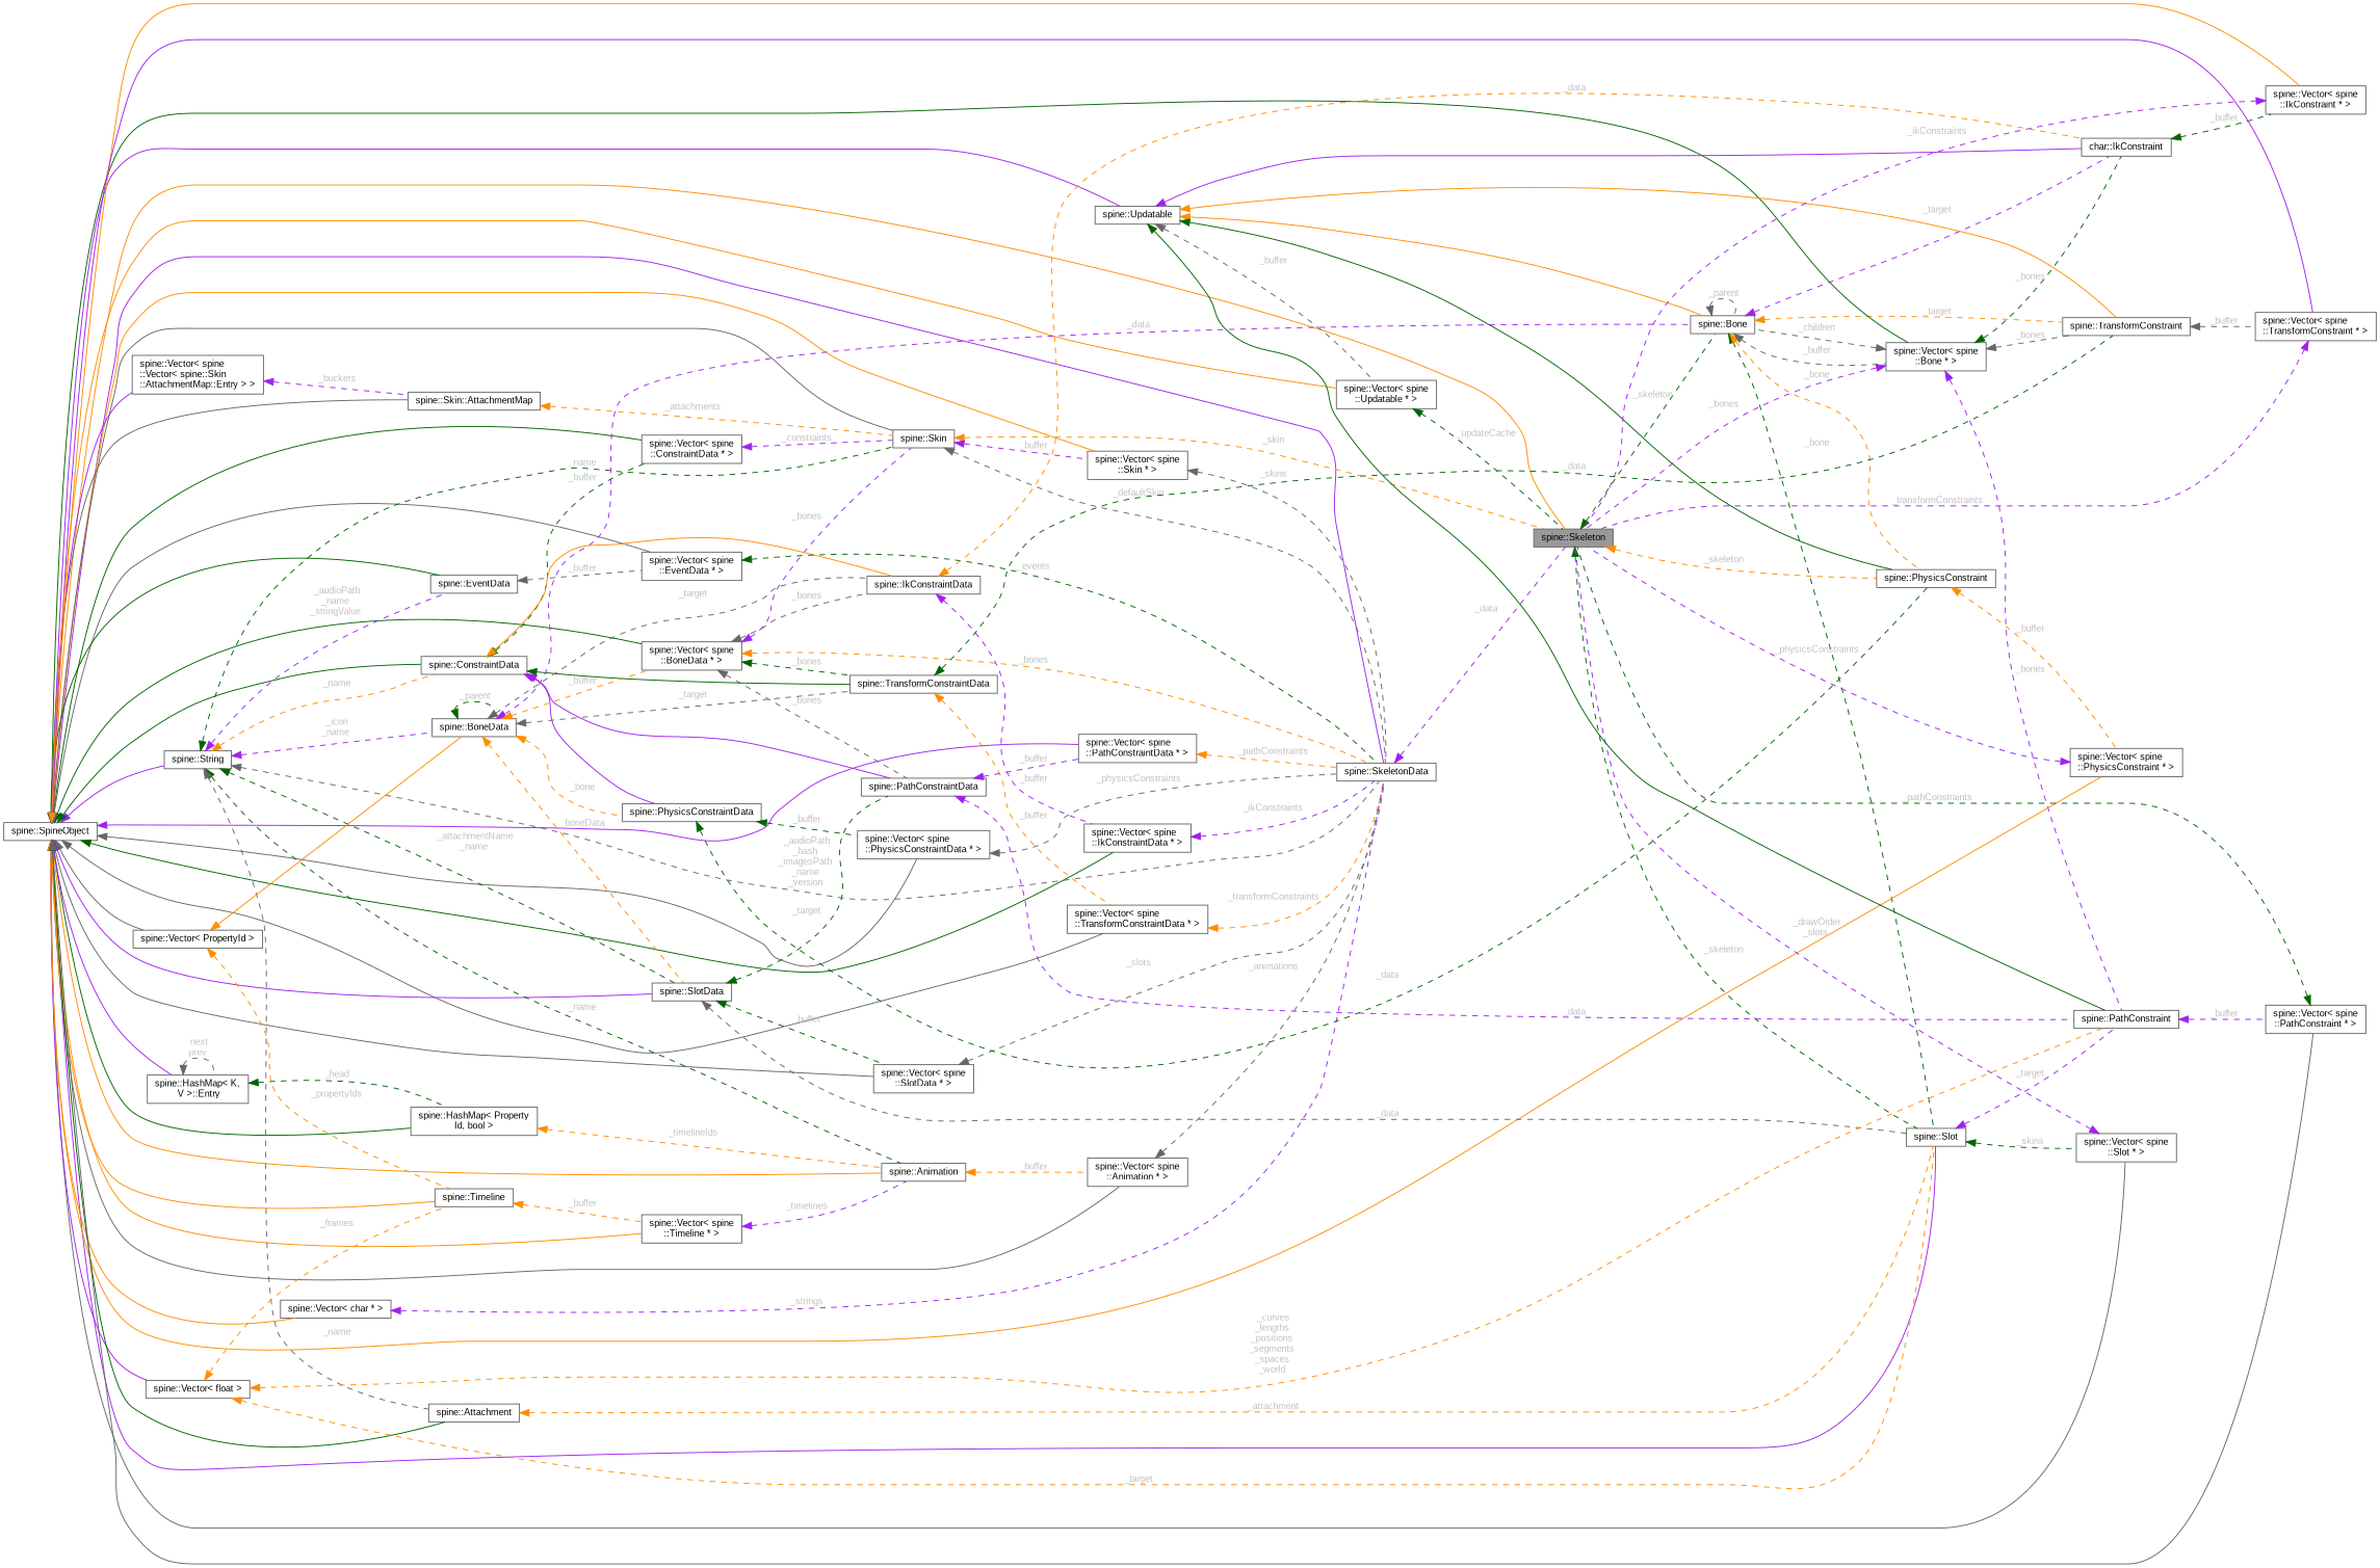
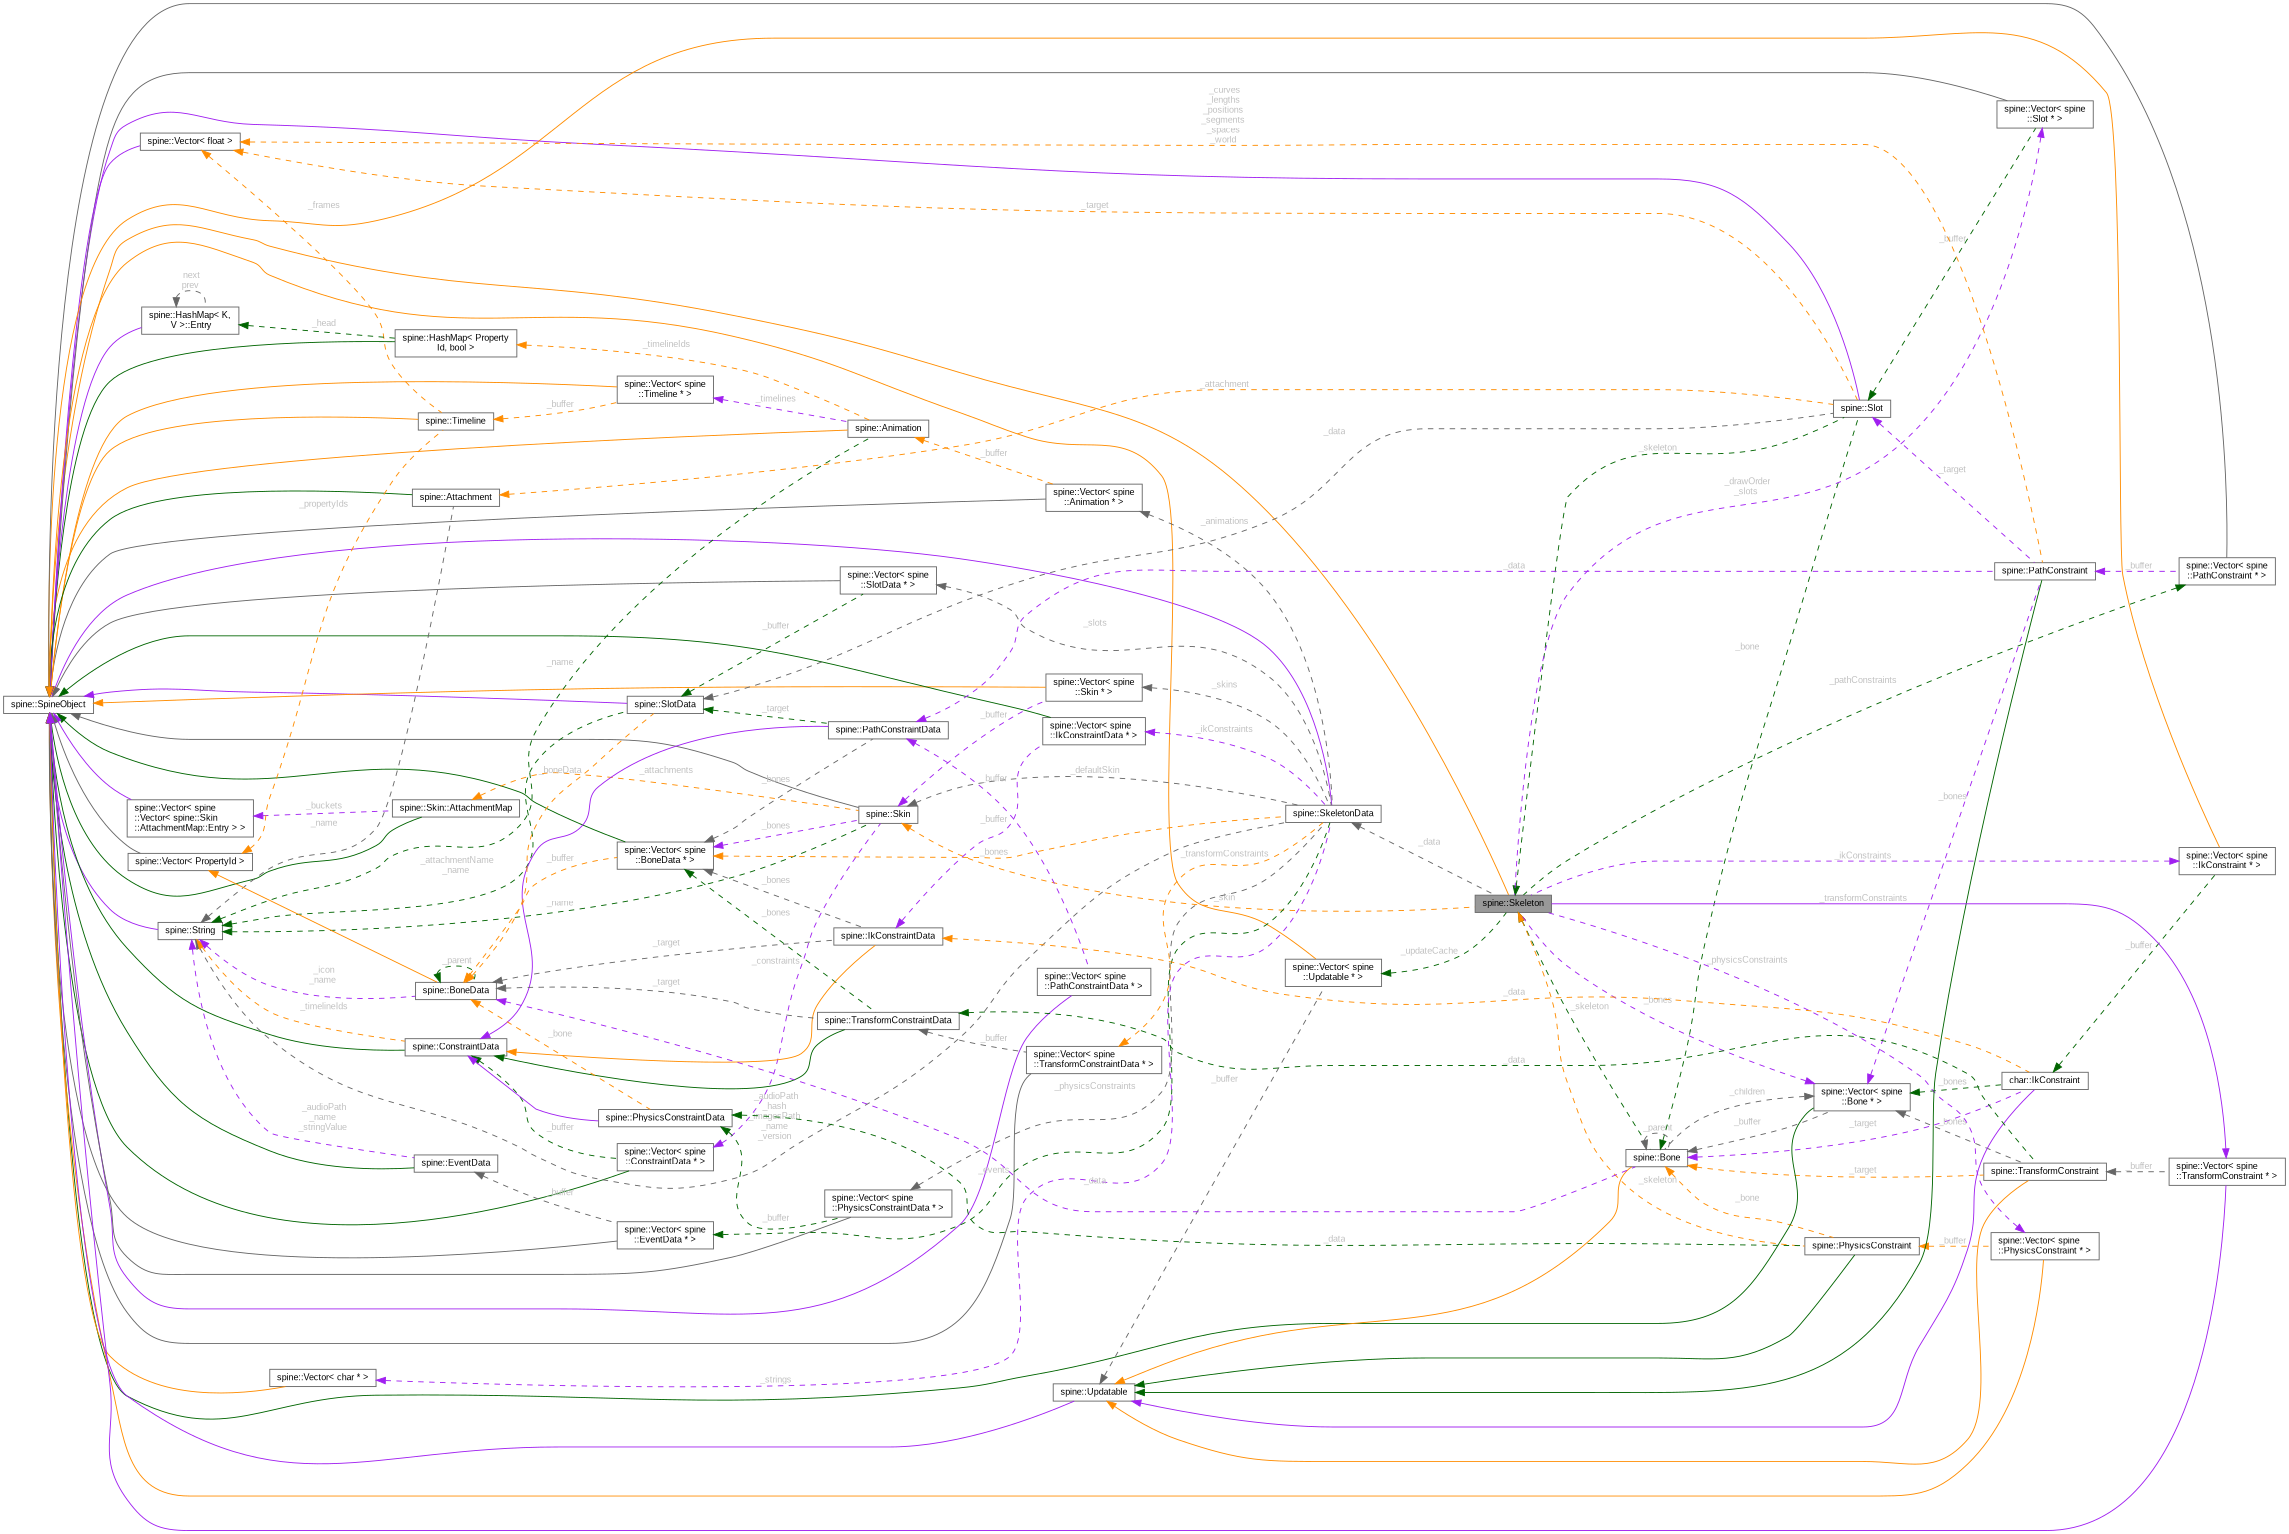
  digraph {
    fontname="Liberation Sans"
    rankdir=LR
    node [color=gray40 fillcolor=white fontname="Liberation Sans" fontsize=10 shape=box style=filled]
    edge [color=darkorange dir=back fontcolor=grey fontname="Liberation Sans" fontsize=10 labelfontname=Helvetica labelfontsize=10 style=dashed]
    n1 [fillcolor=grey60 fontcolor=black height=0.2 label="spine::Skeleton" width=0.4]
    n2 [height=0.2 label="spine::Bone" width=0.4]
    n3 [height=0.2 label="spine::Slot" width=0.4]
    n4 [height=0.2 label="spine::PhysicsConstraint" width=0.4]
    n5 [height=0.2 label="spine::Vector\< spine\l::Bone * \>" width=0.4]
    n6 [height=0.2 label="char::IkConstraint" width=0.4]
    n7 [height=0.2 label="spine::TransformConstraint" width=0.4]
    n8 [height=0.2 label="spine::Vector\< spine\l::Slot * \>" width=0.4]
    n9 [height=0.2 label="spine::PathConstraint" width=0.4]
    n10 [height=0.2 label="spine::Vector\< spine\l::PhysicsConstraint * \>" width=0.4]
    n11 [height=0.2 label="spine::SpineObject" width=0.4]
    n12 [height=0.2 label="spine::SkeletonData" width=0.4]
    n13 [height=0.2 label="spine::String" width=0.4]
    n14 [height=0.2 label="spine::Vector\< spine\l::BoneData * \>" width=0.4]
    n15 [height=0.2 label="spine::Vector\< spine\l::SlotData * \>" width=0.4]
    n16 [height=0.2 label="spine::SlotData" width=0.4]
    n17 [height=0.2 label="spine::Vector\< spine\l::Skin * \>" width=0.4]
    n18 [height=0.2 label="spine::Skin" width=0.4]
    n19 [height=0.2 label="spine::Skin::AttachmentMap" width=0.4]
    n20 [height=0.2 label="spine::Vector\< spine\l::Vector\< spine::Skin\l::AttachmentMap::Entry \> \>" width=0.4]
    n21 [height=0.2 label="spine::Vector\< spine\l::ConstraintData * \>" width=0.4]
    n22 [height=0.2 label="spine::ConstraintData" width=0.4]
    n23 [height=0.2 label="spine::Vector\< spine\l::EventData * \>" width=0.4]
    n24 [height=0.2 label="spine::EventData" width=0.4]
    n25 [height=0.2 label="spine::Vector\< spine\l::Animation * \>" width=0.4]
    n26 [height=0.2 label="spine::Animation" width=0.4]
    n27 [height=0.2 label="spine::Vector\< spine\l::Timeline * \>" width=0.4]
    n28 [height=0.2 label="spine::Timeline" width=0.4]
    n29 [height=0.2 label="spine::Vector\< PropertyId \>" width=0.4]
    n30 [height=0.2 label="spine::Vector\< float \>" width=0.4]
    n31 [height=0.2 label="spine::HashMap\< Property\lId, bool \>" width=0.4]
    n32 [height=0.2 label="spine::HashMap\< K,\l V \>::Entry" width=0.4]
    n33 [height=0.2 label="spine::Vector\< spine\l::IkConstraintData * \>" width=0.4]
    n34 [height=0.2 label="spine::Vector\< spine\l::TransformConstraintData * \>" width=0.4]
    n35 [height=0.2 label="spine::Vector\< spine\l::PathConstraintData * \>" width=0.4]
    n36 [height=0.2 label="spine::Vector\< spine\l::PhysicsConstraintData * \>" width=0.4]
    n37 [height=0.2 label="spine::Vector\< char * \>" width=0.4]
    n38 [height=0.2 label="spine::Updatable" width=0.4]
    n39 [height=0.2 label="spine::Attachment" width=0.4]
    n40 [height=0.2 label="spine::Vector\< spine\l::IkConstraint * \>" width=0.4]
    n41 [height=0.2 label="spine::Vector\< spine\l::TransformConstraint * \>" width=0.4]
    n42 [height=0.2 label="spine::Vector\< spine\l::PathConstraint * \>" width=0.4]
    n43 [height=0.2 label="spine::Vector\< spine\l::Updatable * \>" width=0.4]
    n44 [height=0.2 label="spine::BoneData" width=0.4]
    n45 [height=0.2 label="spine::IkConstraintData" width=0.4]
    n46 [height=0.2 label="spine::TransformConstraintData" width=0.4]
    n47 [height=0.2 label="spine::PathConstraintData" width=0.4]
    n48 [height=0.2 label="spine::PhysicsConstraintData" width=0.4]
    n1 -> n2 [color=darkgreen label=" _skeleton"]
    n1 -> n3 [color=darkgreen label=" _skeleton"]
    n1 -> n4 [label=" _skeleton"]
    n2 -> n2 [color=gray40 label=" _parent"]
    n2 -> n3 [color=darkgreen label=" _bone"]
    n2 -> n4 [label=" _bone"]
    n2 -> n5 [color=gray40 label=" _buffer"]
    n2 -> n6 [color=purple label=" _target"]
    n2 -> n7 [label=" _target"]
-   n3 -> n8 [color=darkgreen label=" _skins"]
+   n3 -> n8 [color=darkgreen label=" _buffer"]
    n3 -> n9 [color=purple label=" _target"]
    n4 -> n10 [label=" _buffer"]
    n5 -> n1 [color=purple label=" _bones"]
    n5 -> n2 [color=gray40 label=" _children"]
    n5 -> n6 [color=darkgreen label=" _bones"]
    n5 -> n7 [color=gray40 label=" _bones"]
    n5 -> n9 [color=purple label=" _bones"]
    n6 -> n40 [color=darkgreen label=" _buffer"]
    n7 -> n41 [color=gray40 label=" _buffer"]
    n8 -> n1 [color=purple label=" _drawOrder\n_slots"]
    n9 -> n42 [color=purple label=" _buffer"]
    n10 -> n1 [color=purple label=" _physicsConstraints"]
    n11 -> n1 [style=solid fontcolor=""]
    n11 -> n3 [color=purple style=solid fontcolor=""]
    n11 -> n5 [color=darkgreen style=solid fontcolor=""]
    n11 -> n8 [color=gray40 style=solid fontcolor=""]
    n11 -> n10 [style=solid fontcolor=""]
    n11 -> n12 [color=purple style=solid fontcolor=""]
    n11 -> n13 [color=purple style=solid fontcolor=""]
    n11 -> n14 [color=darkgreen style=solid fontcolor=""]
    n11 -> n15 [color=gray40 style=solid fontcolor=""]
    n11 -> n16 [color=purple style=solid fontcolor=""]
    n11 -> n17 [style=solid fontcolor=""]
    n11 -> n18 [color=gray40 style=solid fontcolor=""]
-   n11 -> n19 [color=gray40 style=solid fontcolor=""]
+   n11 -> n19 [color=darkgreen style=solid fontcolor=""]
    n11 -> n20 [color=purple style=solid fontcolor=""]
    n11 -> n21 [color=darkgreen style=solid fontcolor=""]
    n11 -> n22 [color=darkgreen style=solid fontcolor=""]
    n11 -> n23 [color=gray40 style=solid fontcolor=""]
    n11 -> n24 [color=darkgreen style=solid fontcolor=""]
    n11 -> n25 [color=gray40 style=solid fontcolor=""]
    n11 -> n26 [style=solid fontcolor=""]
    n11 -> n27 [style=solid fontcolor=""]
    n11 -> n28 [style=solid fontcolor=""]
    n11 -> n29 [color=gray40 style=solid fontcolor=""]
    n11 -> n30 [color=purple style=solid fontcolor=""]
    n11 -> n31 [color=darkgreen style=solid fontcolor=""]
    n11 -> n32 [color=purple style=solid fontcolor=""]
    n11 -> n33 [color=darkgreen style=solid fontcolor=""]
    n11 -> n34 [color=gray40 style=solid fontcolor=""]
    n11 -> n35 [color=purple style=solid fontcolor=""]
    n11 -> n36 [color=gray40 style=solid fontcolor=""]
    n11 -> n37 [style=solid fontcolor=""]
    n11 -> n38 [color=purple style=solid fontcolor=""]
    n11 -> n39 [color=darkgreen style=solid fontcolor=""]
    n11 -> n40 [style=solid fontcolor=""]
    n11 -> n41 [color=purple style=solid fontcolor=""]
    n11 -> n42 [color=gray40 style=solid fontcolor=""]
    n11 -> n43 [style=solid fontcolor=""]
-   n12 -> n1 [color=purple label=" _data"]
+   n12 -> n1 [color=gray40 label=" _data"]
    n13 -> n12 [color=gray40 label=" _audioPath\n_hash\n_imagesPath\n_name\n_version"]
    n13 -> n16 [color=darkgreen label=" _attachmentName\n_name"]
    n13 -> n18 [color=darkgreen label=" _name"]
-   n13 -> n22 [label=" _name"]
+   n13 -> n22 [label=" _timelineIds"]
    n13 -> n24 [color=purple label=" _audioPath\n_name\n_stringValue"]
    n13 -> n26 [color=darkgreen label=" _name"]
    n13 -> n39 [color=gray40 label=" _name"]
    n13 -> n44 [color=purple label=" _icon\n_name"]
    n14 -> n12 [label=" _bones"]
    n14 -> n18 [color=purple label=" _bones"]
    n14 -> n45 [color=gray40 label=" _bones"]
    n14 -> n46 [color=darkgreen label=" _bones"]
    n14 -> n47 [color=gray40 label=" _bones"]
    n15 -> n12 [color=gray40 label=" _slots"]
    n16 -> n3 [color=gray40 label=" _data"]
    n16 -> n15 [color=darkgreen label=" _buffer"]
    n16 -> n47 [color=darkgreen label=" _target"]
    n17 -> n12 [color=gray40 label=" _skins"]
    n18 -> n1 [label=" _skin"]
    n18 -> n12 [color=gray40 label=" _defaultSkin"]
    n18 -> n17 [color=purple label=" _buffer"]
    n19 -> n18 [label=" _attachments"]
    n20 -> n19 [color=purple label=" _buckets"]
    n21 -> n18 [color=purple label=" _constraints"]
    n22 -> n21 [color=darkgreen label=" _buffer"]
    n22 -> n45 [style=solid fontcolor=""]
    n22 -> n46 [color=darkgreen style=solid fontcolor=""]
    n22 -> n47 [color=purple style=solid fontcolor=""]
    n22 -> n48 [color=purple style=solid fontcolor=""]
    n23 -> n12 [color=darkgreen label=" _events"]
    n24 -> n23 [color=gray40 label=" _buffer"]
    n25 -> n12 [color=gray40 label=" _animations"]
    n26 -> n25 [label=" _buffer"]
    n27 -> n26 [color=purple label=" _timelines"]
    n28 -> n27 [label=" _buffer"]
    n29 -> n28 [label=" _propertyIds"]
    n29 -> n44 [style=solid fontcolor=""]
    n30 -> n3 [label=" _target"]
    n30 -> n9 [label=" _curves\n_lengths\n_positions\n_segments\n_spaces\n_world"]
    n30 -> n28 [label=" _frames"]
    n31 -> n26 [label=" _timelineIds"]
    n32 -> n31 [color=darkgreen label=" _head"]
    n32 -> n32 [color=gray40 label=" next\nprev"]
    n33 -> n12 [color=purple label=" _ikConstraints"]
    n34 -> n12 [label=" _transformConstraints"]
-   n35 -> n12 [label=" _pathConstraints"]
    n36 -> n12 [color=gray40 label=" _physicsConstraints"]
    n37 -> n12 [color=purple label=" _strings"]
    n38 -> n2 [style=solid fontcolor=""]
    n38 -> n4 [color=darkgreen style=solid fontcolor=""]
    n38 -> n6 [color=purple style=solid fontcolor=""]
    n38 -> n7 [style=solid fontcolor=""]
    n38 -> n9 [color=darkgreen style=solid fontcolor=""]
    n38 -> n43 [color=gray40 label=" _buffer"]
    n39 -> n3 [label=" _attachment"]
    n40 -> n1 [color=purple label=" _ikConstraints"]
-   n41 -> n1 [color=purple label=" _transformConstraints"]
+   n41 -> n1 [color=purple label=" _transformConstraints" style=solid]
    n42 -> n1 [color=darkgreen label=" _pathConstraints"]
    n43 -> n1 [color=darkgreen label=" _updateCache"]
    n44 -> n2 [color=purple label=" _data"]
    n44 -> n14 [label=" _buffer"]
    n44 -> n16 [label=" _boneData"]
    n44 -> n44 [color=darkgreen label=" _parent"]
    n44 -> n45 [color=gray40 label=" _target"]
    n44 -> n46 [color=gray40 label=" _target"]
    n44 -> n48 [label=" _bone"]
    n45 -> n6 [label=" _data"]
    n45 -> n33 [color=purple label=" _buffer"]
    n46 -> n7 [color=darkgreen label=" _data"]
-   n46 -> n34 [label=" _buffer"]
+   n46 -> n34 [color=gray40 label=" _buffer"]
    n47 -> n9 [color=purple label=" _data"]
    n47 -> n35 [color=purple label=" _buffer"]
    n48 -> n4 [color=darkgreen label=" _data"]
    n48 -> n36 [color=darkgreen label=" _buffer"]
  }
